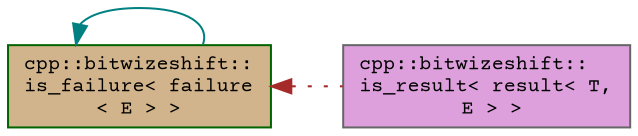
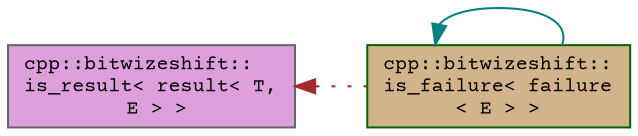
  digraph {
    rankdir=LR
    fontname="Courier Prime"
    node [fontname="Courier Prime" fontsize=10 shape=record style=filled]
    edge [dir=back fontname="Courier Prime" fontsize=10 labelfontname=Helvetica labelfontsize=10]
    n1 [color=darkgreen fillcolor=tan height=0.2 label="cpp::bitwizeshift::\lis_failure\< failure\l\< E \> \>" width=0.4]
    n2 [color=gray40 fillcolor=plum height=0.2 label="cpp::bitwizeshift::\lis_result\< result\< T,\l E \> \>" width=0.4]
    n1 -> n1 [color=teal style=solid]
-   n1 -> n2 [color=brown style=dotted]
+   n2 -> n1 [color=brown style=dotted]
  }
